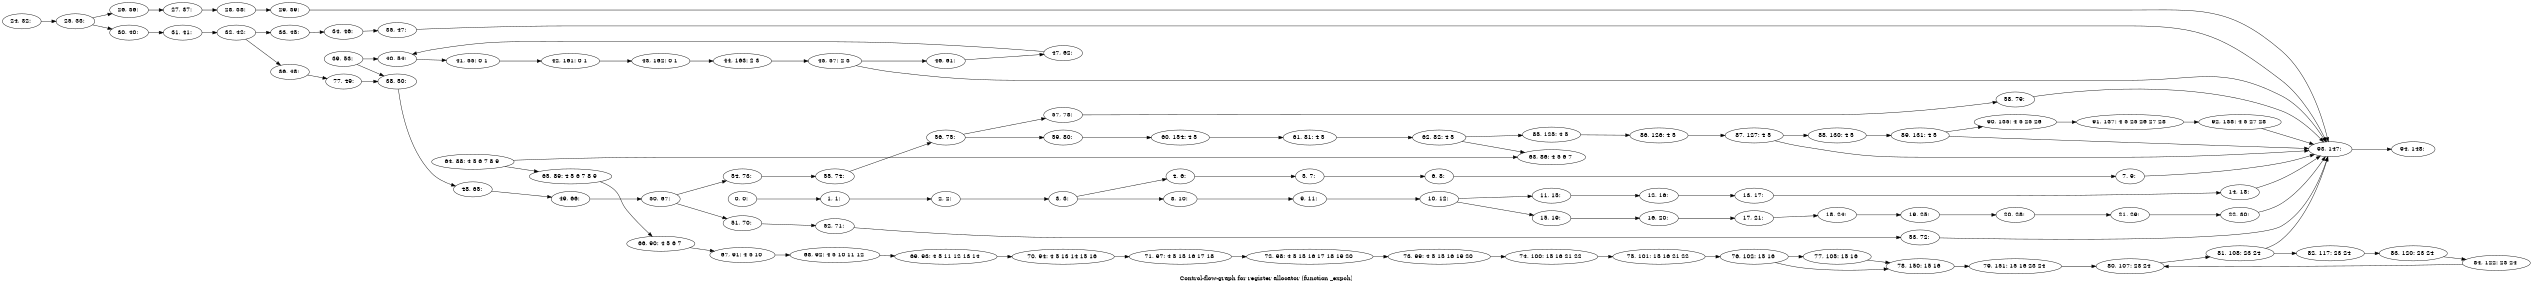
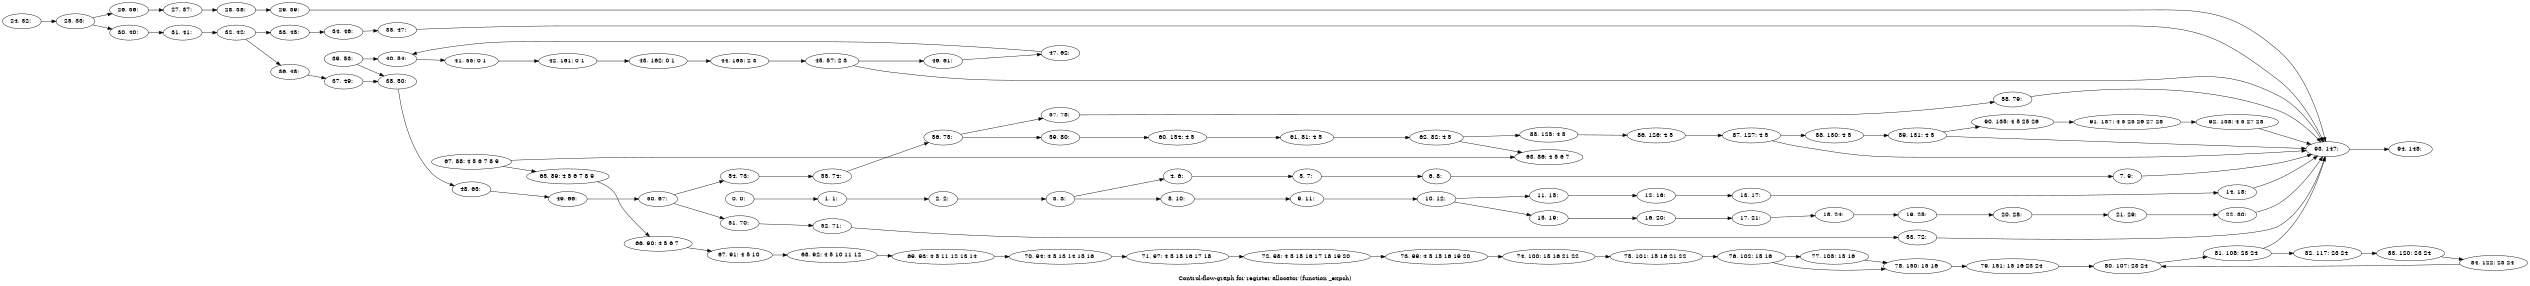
  digraph {
    label="Control-flow-graph for register allocator (function _expch)"
    rankdir=LR
    n1 [label="0, 0: "]
    n2 [label="1, 1: "]
    n3 [label="2, 2: "]
    n4 [label="3, 3: "]
    n5 [label="4, 6: "]
    n6 [label="8, 10: "]
    n7 [label="5, 7: "]
    n8 [label="9, 11: "]
    n9 [label="6, 8: "]
    n10 [label="7, 9: "]
    n11 [label="93, 147: "]
    n12 [label="94, 148: "]
    n13 [label="10, 12: "]
    n14 [label="11, 15: "]
    n15 [label="15, 19: "]
    n16 [label="12, 16: "]
    n17 [label="16, 20: "]
    n18 [label="13, 17: "]
    n19 [label="14, 18: "]
    n20 [label="17, 21: "]
    n21 [label="18, 24: "]
    n22 [label="19, 25: "]
    n23 [label="20, 28: "]
    n24 [label="21, 29: "]
    n25 [label="22, 30: "]
    n26 [label="24, 32: "]
    n27 [label="25, 33: "]
    n28 [label="26, 36: "]
    n29 [label="30, 40: "]
    n30 [label="27, 37: "]
    n31 [label="31, 41: "]
    n32 [label="28, 38: "]
    n33 [label="29, 39: "]
    n34 [label="32, 42: "]
    n35 [label="33, 45: "]
    n36 [label="36, 48: "]
    n37 [label="34, 46: "]
-   n38 [label="77, 49:"]
+   n38 [label="37, 49: "]
    n39 [label="35, 47: "]
    n40 [label="38, 50: "]
    n41 [label="48, 65: "]
    n42 [label="39, 53: "]
    n43 [label="40, 54: "]
    n44 [label="49, 66: "]
    n45 [label="41, 55: 0 1 "]
    n46 [label="42, 161: 0 1 "]
    n47 [label="43, 162: 0 1 "]
    n48 [label="44, 163: 2 3 "]
    n49 [label="45, 57: 2 3 "]
    n50 [label="46, 61: "]
    n51 [label="47, 62: "]
    n52 [label="50, 67: "]
    n53 [label="51, 70: "]
    n54 [label="54, 73: "]
    n55 [label="52, 71: "]
    n56 [label="55, 74: "]
    n57 [label="53, 72: "]
    n58 [label="56, 75: "]
    n59 [label="57, 78: "]
    n60 [label="59, 80: "]
    n61 [label="58, 79: "]
    n62 [label="60, 154: 4 5 "]
    n63 [label="61, 81: 4 5 "]
    n64 [label="62, 82: 4 5 "]
    n65 [label="63, 86: 4 5 6 7 "]
    n66 [label="85, 125: 4 5 "]
    n67 [label="86, 126: 4 5 "]
-   n68 [label="64, 88: 4 5 6 7 8 9 "]
+   n68 [label="67, 88: 4 5 6 7 8 9"]
    n69 [label="65, 89: 4 5 6 7 8 9 "]
    n70 [label="66, 90: 4 5 6 7 "]
    n71 [label="67, 91: 4 5 10 "]
    n72 [label="68, 92: 4 5 10 11 12 "]
    n73 [label="69, 93: 4 5 11 12 13 14 "]
    n74 [label="70, 94: 4 5 13 14 15 16 "]
    n75 [label="71, 97: 4 5 15 16 17 18 "]
    n76 [label="72, 98: 4 5 15 16 17 18 19 20 "]
    n77 [label="73, 99: 4 5 15 16 19 20 "]
    n78 [label="74, 100: 15 16 21 22 "]
    n79 [label="75, 101: 15 16 21 22 "]
    n80 [label="76, 102: 15 16 "]
    n81 [label="77, 105: 15 16 "]
    n82 [label="78, 150: 15 16 "]
    n83 [label="79, 151: 15 16 23 24 "]
    n84 [label="80, 107: 23 24 "]
    n85 [label="81, 108: 23 24 "]
    n86 [label="82, 117: 23 24 "]
    n87 [label="83, 120: 23 24 "]
    n88 [label="84, 122: 23 24 "]
    n89 [label="87, 127: 4 5 "]
    n90 [label="88, 130: 4 5 "]
    n91 [label="89, 131: 4 5 "]
    n92 [label="90, 135: 4 5 25 26 "]
    n93 [label="91, 137: 4 5 25 26 27 28 "]
    n94 [label="92, 138: 4 5 27 28 "]
    n1 -> n2
    n2 -> n3
    n3 -> n4
    n4 -> n5
    n4 -> n6
    n5 -> n7
    n6 -> n8
    n7 -> n9
    n8 -> n13
    n9 -> n10
    n10 -> n11
    n11 -> n12
    n13 -> n14
    n13 -> n15
    n14 -> n16
    n15 -> n17
    n16 -> n18
    n17 -> n20
    n18 -> n19
    n19 -> n11
    n20 -> n21
    n21 -> n22
    n22 -> n23
    n23 -> n24
    n24 -> n25
    n25 -> n11
    n26 -> n27
    n27 -> n28
    n27 -> n29
    n28 -> n30
    n29 -> n31
    n30 -> n32
    n31 -> n34
    n32 -> n33
    n33 -> n11
    n34 -> n35
    n34 -> n36
    n35 -> n37
    n36 -> n38
    n37 -> n39
    n38 -> n40
    n39 -> n11
    n40 -> n41
    n41 -> n44
    n42 -> n40
    n42 -> n43
    n43 -> n45
    n44 -> n52
    n45 -> n46
    n46 -> n47
    n47 -> n48
    n48 -> n49
    n49 -> n11
    n49 -> n50
    n50 -> n51
    n51 -> n43
    n52 -> n53
    n52 -> n54
    n53 -> n55
    n54 -> n56
    n55 -> n57
    n56 -> n58
    n57 -> n11
    n58 -> n59
    n58 -> n60
    n59 -> n61
    n60 -> n62
    n61 -> n11
    n62 -> n63
    n63 -> n64
    n64 -> n65
    n64 -> n66
    n66 -> n67
    n67 -> n89
    n68 -> n65
    n68 -> n69
    n69 -> n70
    n70 -> n71
    n71 -> n72
    n72 -> n73
    n73 -> n74
    n74 -> n75
    n75 -> n76
    n76 -> n77
    n77 -> n78
    n78 -> n79
    n79 -> n80
    n80 -> n81
    n80 -> n82
    n81 -> n82
    n82 -> n83
    n83 -> n84
    n84 -> n85
    n85 -> n11
    n85 -> n86
    n86 -> n87
    n87 -> n88
    n88 -> n84
    n89 -> n11
    n89 -> n90
    n90 -> n91
    n91 -> n11
    n91 -> n92
    n92 -> n93
    n93 -> n94
    n94 -> n11
  }
